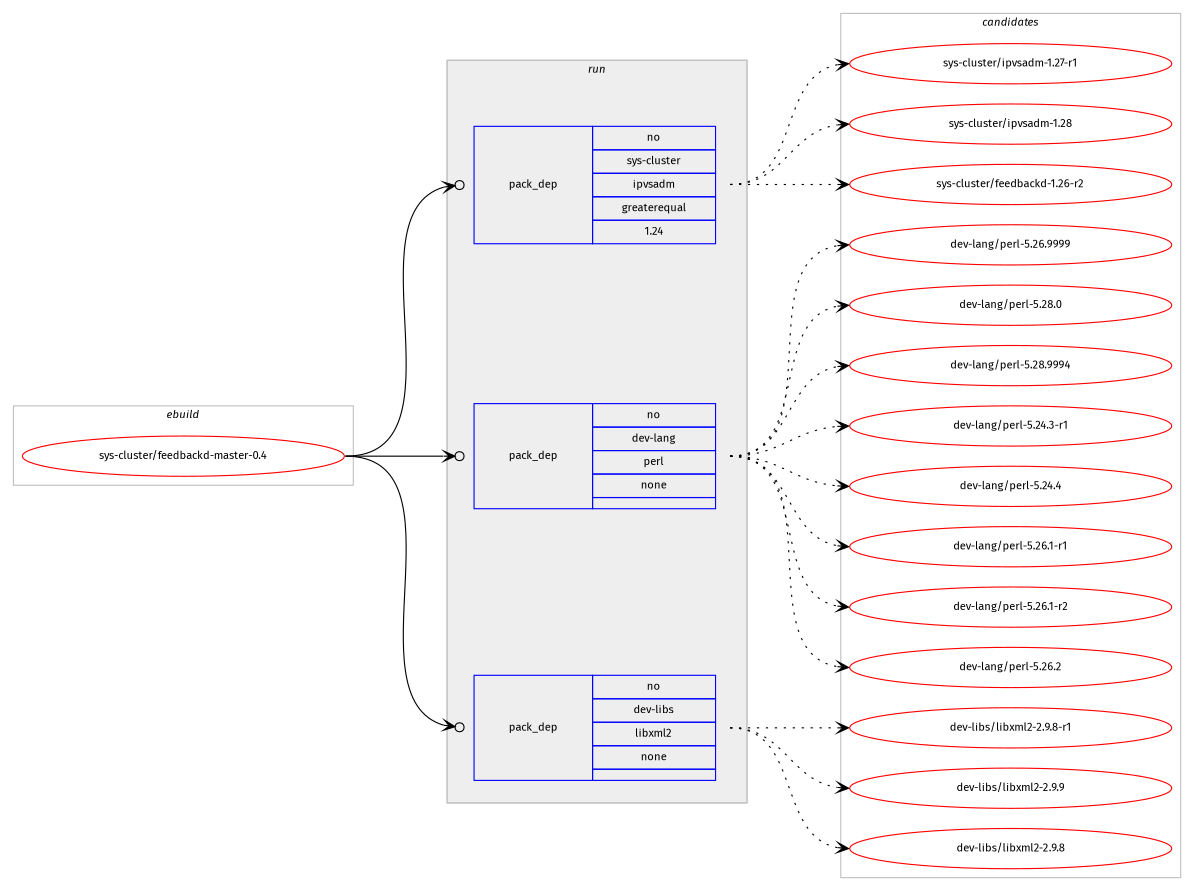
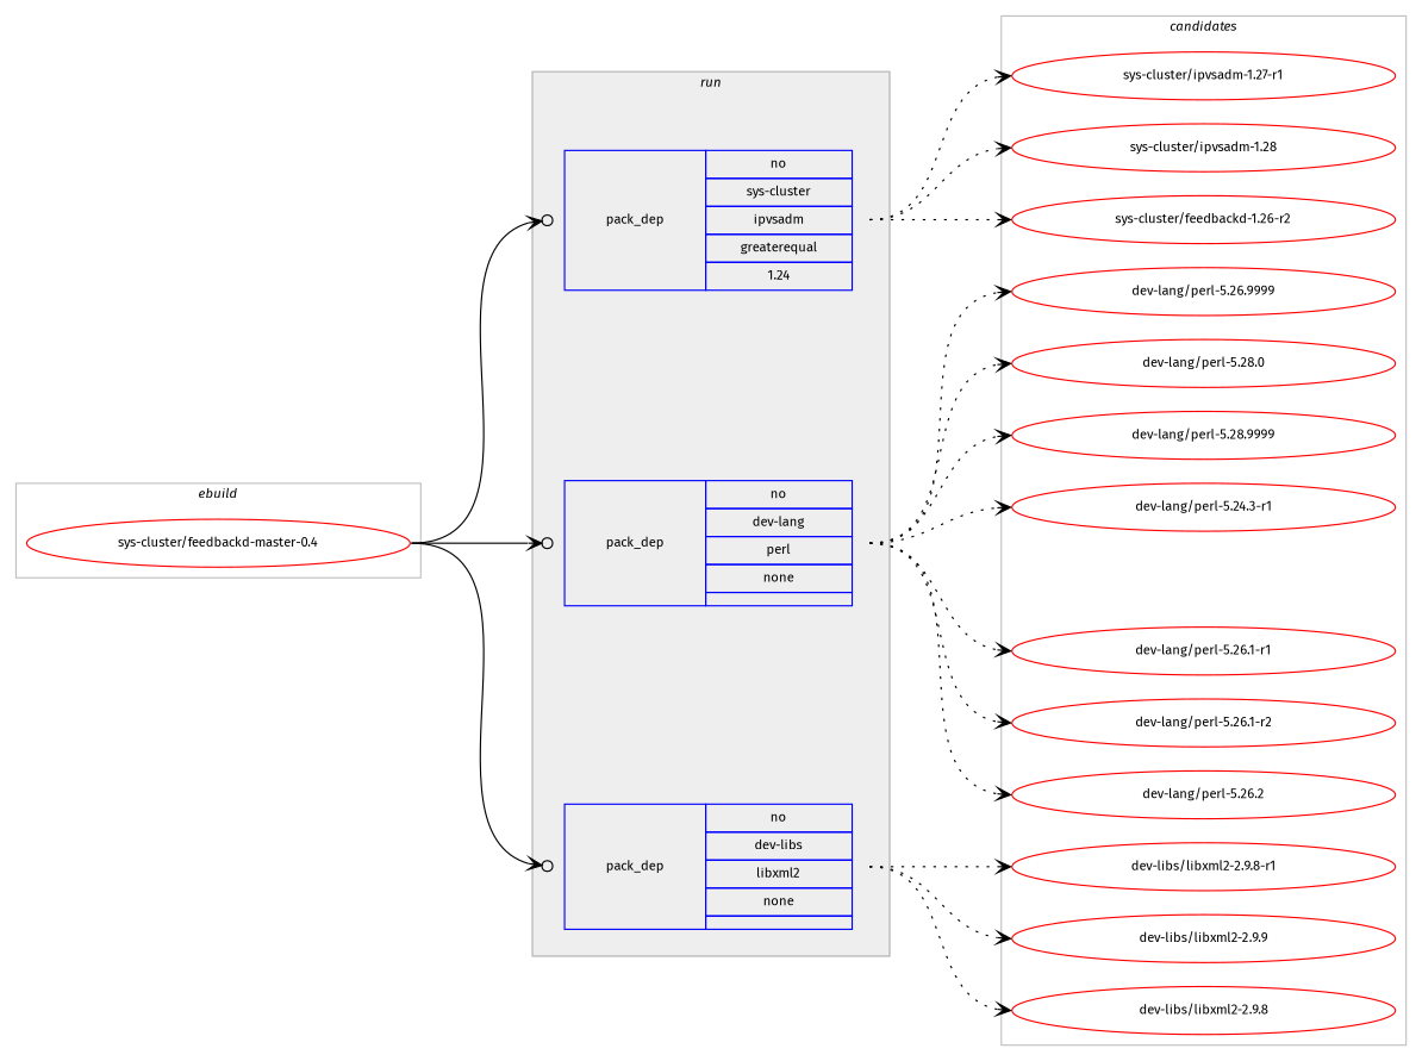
  digraph {
    compound=true
    concentrate=true
    fontname="Fira Sans"
    fontsize=10
    newrank=true
    rankdir=LR
    ranksep=1.5
    node [color=red fontname="Fira Sans" fontsize=10]
    edge [arrowhead=vee fontname="Fira Sans" headport=w style=dotted tailport=e weight=100]
    n1 [label="sys-cluster/feedbackd-master-0.4" width=4]
    n2 [color=blue label=<<TABLE BORDER="0" CELLBORDER="1" CELLSPACING="0" CELLPADDING="4" WIDTH="220"><TR><TD ROWSPAN="6" CELLPADDING="30">pack_dep</TD></TR><TR><TD WIDTH="110">no</TD></TR><TR><TD>sys-cluster</TD></TR><TR><TD>ipvsadm</TD></TR><TR><TD>greaterequal</TD></TR><TR><TD>1.24</TD></TR></TABLE>> shape=none]
    n3 [color=blue label=<<TABLE BORDER="0" CELLBORDER="1" CELLSPACING="0" CELLPADDING="4" WIDTH="220"><TR><TD ROWSPAN="6" CELLPADDING="30">pack_dep</TD></TR><TR><TD WIDTH="110">no</TD></TR><TR><TD>dev-lang</TD></TR><TR><TD>perl</TD></TR><TR><TD>none</TD></TR><TR><TD></TD></TR></TABLE>> shape=none]
    n4 [color=blue label=<<TABLE BORDER="0" CELLBORDER="1" CELLSPACING="0" CELLPADDING="4" WIDTH="220"><TR><TD ROWSPAN="6" CELLPADDING="30">pack_dep</TD></TR><TR><TD WIDTH="110">no</TD></TR><TR><TD>dev-libs</TD></TR><TR><TD>libxml2</TD></TR><TR><TD>none</TD></TR><TR><TD></TD></TR></TABLE>> shape=none]
    n5 [label="dev-lang/perl-5.24.3-r1" width=4]
-   n6 [label="dev-lang/perl-5.24.4" width=4]
    n7 [label="dev-lang/perl-5.26.1-r1" width=4]
    n8 [label="dev-lang/perl-5.26.1-r2" width=4]
    n9 [label="dev-lang/perl-5.26.2" width=4]
    n10 [label="dev-lang/perl-5.26.9999" width=4]
    n11 [label="dev-lang/perl-5.28.0" width=4]
-   n12 [label="dev-lang/perl-5.28.9994" width=4]
+   n12 [label="dev-lang/perl-5.28.9999" width=4]
    n13 [label="dev-libs/libxml2-2.9.8" width=4]
    n14 [label="dev-libs/libxml2-2.9.8-r1" width=4]
    n15 [label="dev-libs/libxml2-2.9.9" width=4]
    n16 [label="sys-cluster/feedbackd-1.26-r2" width=4]
    n17 [label="sys-cluster/ipvsadm-1.27-r1" width=4]
    n18 [label="sys-cluster/ipvsadm-1.28" width=4]
    subgraph cluster_1 {
      color=gray
      label=<<i>ebuild</i>>
      rank=same
      n1
    }
    subgraph cluster_2 {
      color=gray
      label=<<i>dependencies</i>>
      subgraph cluster_3 {
        color=gray
        fillcolor="#eeeeee"
        label=<<i>compile</i>>
        style=filled
      }
      subgraph cluster_4 {
        color=gray
        fillcolor="#eeeeee"
        label=<<i>compile and run</i>>
        style=filled
        subgraph sub_5 {
          color=gray
          fillcolor="#eeeeee"
          label=<<i>compile and run</i>>
          style=filled
          n2
        }
        subgraph sub_6 {
          color=gray
          fillcolor="#eeeeee"
          label=<<i>compile and run</i>>
          style=filled
          n3
        }
        subgraph sub_7 {
          color=gray
          fillcolor="#eeeeee"
          label=<<i>compile and run</i>>
          style=filled
          n4
        }
      }
      subgraph cluster_8 {
        color=gray
        fillcolor="#eeeeee"
        label=<<i>run</i>>
        style=filled
      }
    }
    subgraph cluster_9 {
      color=gray
      label=<<i>candidates</i>>
      rank=same
      subgraph sub_10 {
        color=black
        label=<<i>candidates</i>>
        nodesep=1
        rank=same
        n5
-       n6
        n7
        n8
        n9
        n10
        n11
        n12
      }
      subgraph sub_11 {
        color=black
        label=<<i>candidates</i>>
        nodesep=1
        rank=same
        n13
        n14
        n15
      }
      subgraph sub_12 {
        color=black
        label=<<i>candidates</i>>
        nodesep=1
        rank=same
        n16
        n17
        n18
      }
    }
    n1 -> n2 [arrowhead=odotvee style=solid weight=20]
    n1 -> n3 [arrowhead=odotvee style=solid weight=20]
    n1 -> n4 [arrowhead=odotvee style=solid weight=20]
    n2 -> n16
    n2 -> n17
    n2 -> n18
    n3 -> n5
-   n3 -> n6
    n3 -> n7
    n3 -> n8
    n3 -> n9
    n3 -> n10
    n3 -> n11
    n3 -> n12
    n4 -> n13
    n4 -> n14
    n4 -> n15
  }
